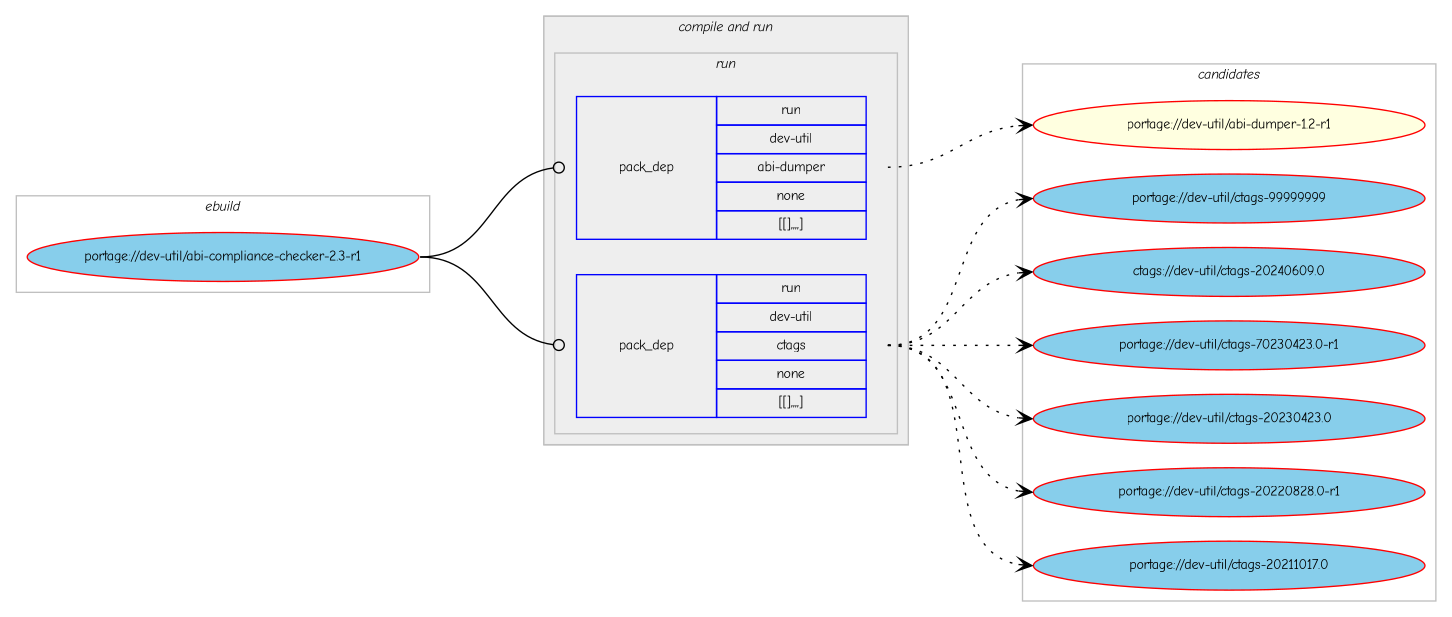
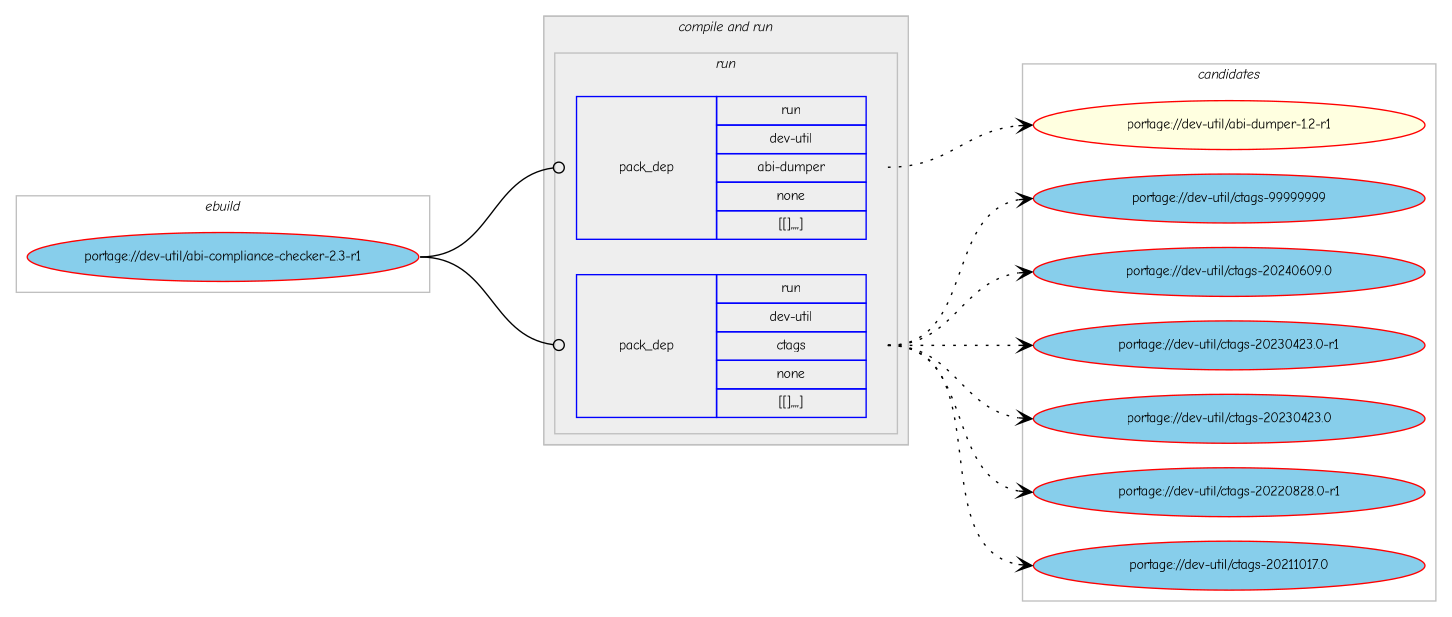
  digraph {
    compound=true
    concentrate=true
    fontname="Comic Neue"
    fontsize=10
    newrank=true
    rankdir=LR
    ranksep=1.5
    node [color=red fillcolor=skyblue fontname="Comic Neue" fontsize=10 style=filled]
    edge [arrowhead=vee fontname="Comic Neue" headport=w style=dotted tailport=e weight=100]
    n1 [label="portage://dev-util/abi-compliance-checker-2.3-r1" width=4]
    n2 [color=blue label=<<TABLE BORDER="0" CELLBORDER="1" CELLSPACING="0" CELLPADDING="4" WIDTH="220"><TR><TD ROWSPAN="6" CELLPADDING="30">pack_dep</TD></TR><TR><TD WIDTH="110">run</TD></TR><TR><TD>dev-util</TD></TR><TR><TD>abi-dumper</TD></TR><TR><TD>none</TD></TR><TR><TD>[[],,,,]</TD></TR></TABLE>> shape=none fillcolor="" style=""]
    n3 [color=blue label=<<TABLE BORDER="0" CELLBORDER="1" CELLSPACING="0" CELLPADDING="4" WIDTH="220"><TR><TD ROWSPAN="6" CELLPADDING="30">pack_dep</TD></TR><TR><TD WIDTH="110">run</TD></TR><TR><TD>dev-util</TD></TR><TR><TD>ctags</TD></TR><TR><TD>none</TD></TR><TR><TD>[[],,,,]</TD></TR></TABLE>> shape=none fillcolor="" style=""]
    n4 [fillcolor=lightyellow label="portage://dev-util/abi-dumper-1.2-r1" width=4]
    n5 [label="portage://dev-util/ctags-99999999" width=4]
-   n6 [label="ctags://dev-util/ctags-20240609.0" width=4]
-   n7 [label="portage://dev-util/ctags-70230423.0-r1" width=4]
+   n6 [label="portage://dev-util/ctags-20240609.0" width=4]
+   n7 [label="portage://dev-util/ctags-20230423.0-r1" width=4]
    n8 [label="portage://dev-util/ctags-20230423.0" width=4]
    n9 [label="portage://dev-util/ctags-20220828.0-r1" width=4]
    n10 [label="portage://dev-util/ctags-20211017.0" width=4]
    subgraph cluster_1 {
      color=gray
      label=<<i>ebuild</i>>
      n1
    }
    subgraph cluster_2 {
      color=gray
      label=<<i>dependencies</i>>
      subgraph cluster_3 {
        color=gray
        fillcolor="#eeeeee"
        label=<<i>compile</i>>
        style=filled
      }
      subgraph cluster_4 {
        color=gray
        fillcolor="#eeeeee"
        label=<<i>compile and run</i>>
        style=filled
      }
      subgraph cluster_5 {
        color=gray
        fillcolor="#eeeeee"
        label=<<i>run</i>>
        style=filled
        subgraph sub_6 {
          color=gray
          fillcolor="#eeeeee"
          label=<<i>run</i>>
          style=filled
          n2
        }
        subgraph sub_7 {
          color=gray
          fillcolor="#eeeeee"
          label=<<i>run</i>>
          style=filled
          n3
        }
      }
    }
    subgraph cluster_8 {
      color=gray
      label=<<i>candidates</i>>
      rank=same
      subgraph sub_9 {
        color=black
        label=<<i>candidates</i>>
        nodesep=1
        rank=same
        n4
      }
      subgraph sub_10 {
        color=black
        label=<<i>candidates</i>>
        nodesep=1
        rank=same
        n5
        n6
        n7
        n8
        n9
        n10
      }
    }
    n1 -> n2 [arrowhead=odot style=solid weight=20]
    n1 -> n3 [arrowhead=odot style=solid weight=20]
    n2 -> n4
    n3 -> n5
    n3 -> n6
    n3 -> n7
    n3 -> n8
    n3 -> n9
    n3 -> n10
  }
